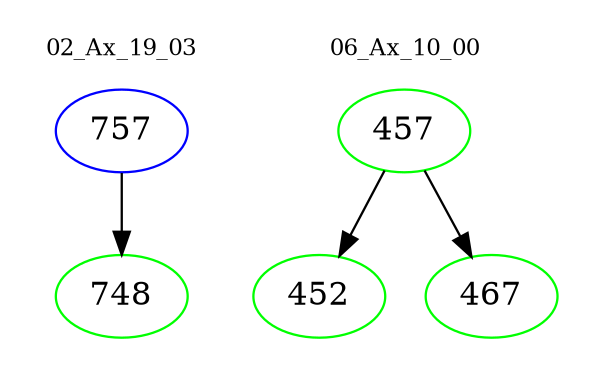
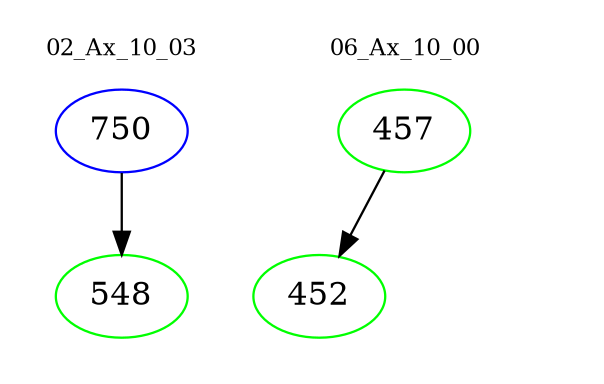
  digraph {
    node [color=green]
    edge [color=black]
-   n1 [color=blue label=757]
-   n2 [label=748]
+   n1 [color=blue label=750]
+   n2 [label=548]
    n3 [label=457]
    n4 [label=452]
-   n5 [label=467]
    subgraph cluster_1 {
      color=white
      fontsize=10
-     label="02_Ax_19_03"
+     label="02_Ax_10_03"
      n1
      n2
    }
    subgraph cluster_2 {
      color=white
      fontsize=10
      label="06_Ax_10_00"
      n3
      n4
-     n5
    }
    n1 -> n2
    n3 -> n4
-   n3 -> n5
  }
